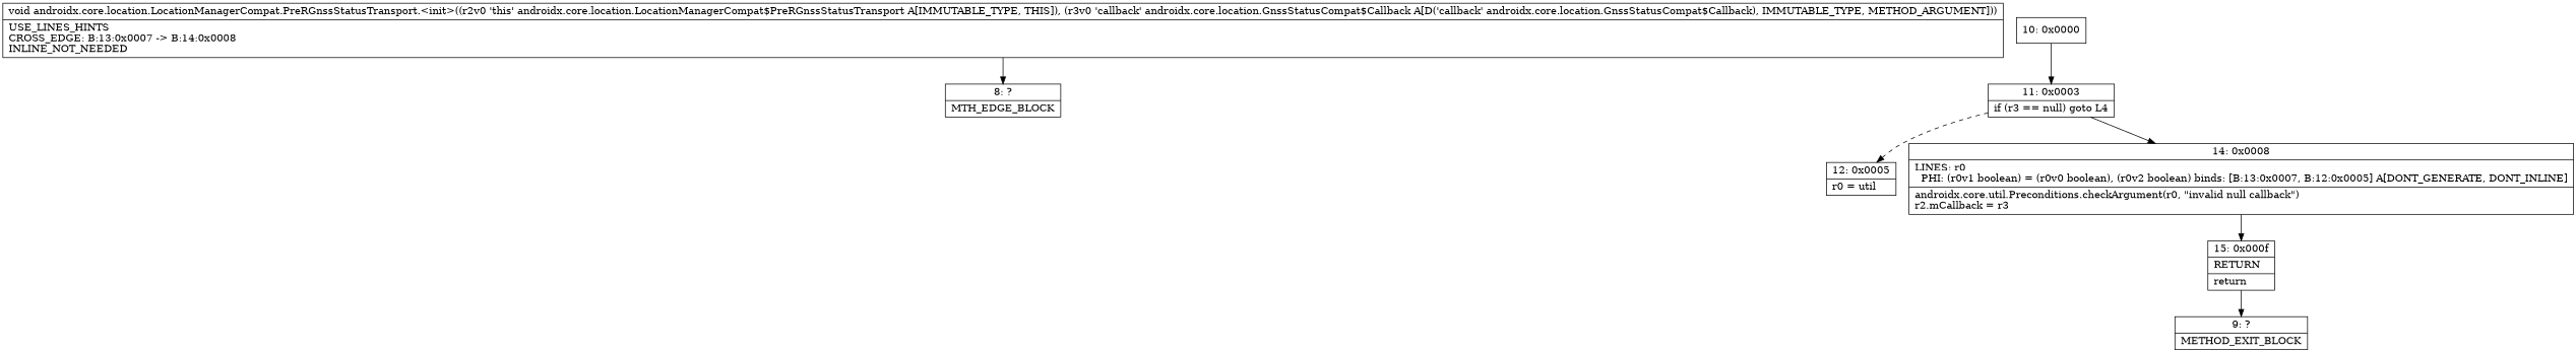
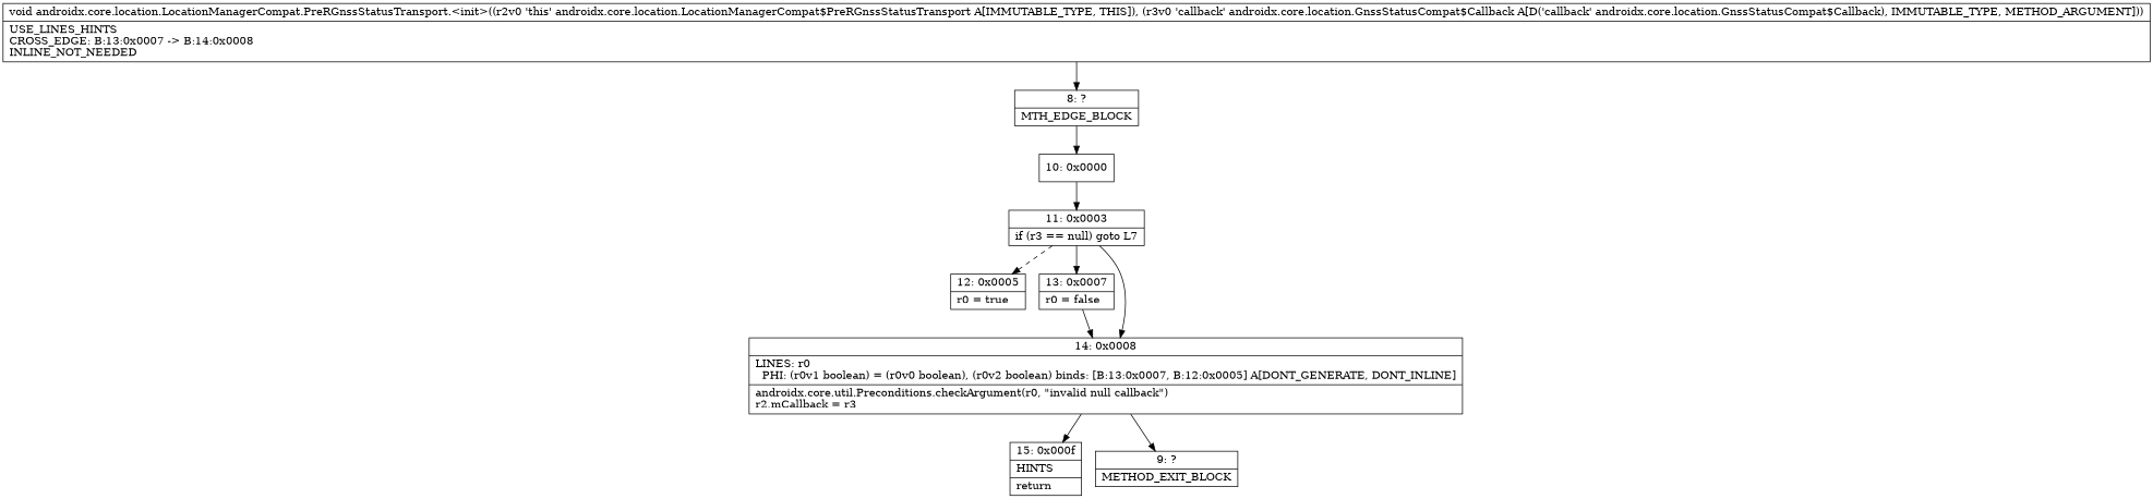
  digraph {
    node [shape=record]
    n1 [label="{8\:\ ?|MTH_EDGE_BLOCK\l}"]
    n2 [label="{10\:\ 0x0000}"]
-   n3 [label="{11\:\ 0x0003|if (r3 == null) goto L4\l}"]
-   n4 [label="{12\:\ 0x0005|r0 = util\l}"]
+   n3 [label="{11\:\ 0x0003|if (r3 == null) goto L7\l}"]
+   n4 [label="{12\:\ 0x0005|r0 = true\l}"]
+   n5 [label="{13\:\ 0x0007|r0 = false\l}"]
    n6 [label="{14\:\ 0x0008|LINES: r0 \l  PHI: (r0v1 boolean) = (r0v0 boolean), (r0v2 boolean) binds: [B:13:0x0007, B:12:0x0005] A[DONT_GENERATE, DONT_INLINE]\l|androidx.core.util.Preconditions.checkArgument(r0, \"invalid null callback\")\lr2.mCallback = r3\l}"]
-   n7 [label="{15\:\ 0x000f|RETURN\l|return\l}"]
+   n7 [label="{15\:\ 0x000f|HINTS\l|return\l}"]
    n8 [label="{9\:\ ?|METHOD_EXIT_BLOCK\l}"]
    n9 [label="{void androidx.core.location.LocationManagerCompat.PreRGnssStatusTransport.\<init\>((r2v0 'this' androidx.core.location.LocationManagerCompat$PreRGnssStatusTransport A[IMMUTABLE_TYPE, THIS]), (r3v0 'callback' androidx.core.location.GnssStatusCompat$Callback A[D('callback' androidx.core.location.GnssStatusCompat$Callback), IMMUTABLE_TYPE, METHOD_ARGUMENT]))  | USE_LINES_HINTS\lCROSS_EDGE: B:13:0x0007 \-\> B:14:0x0008\lINLINE_NOT_NEEDED\l}"]
+   n1 -> n2
    n2 -> n3
    n3 -> n4 [style=dashed]
+   n3 -> n5
    n3 -> n6
+   n5 -> n6
    n6 -> n7
-   n7 -> n8
+   n6 -> n8
    n9 -> n1
  }
